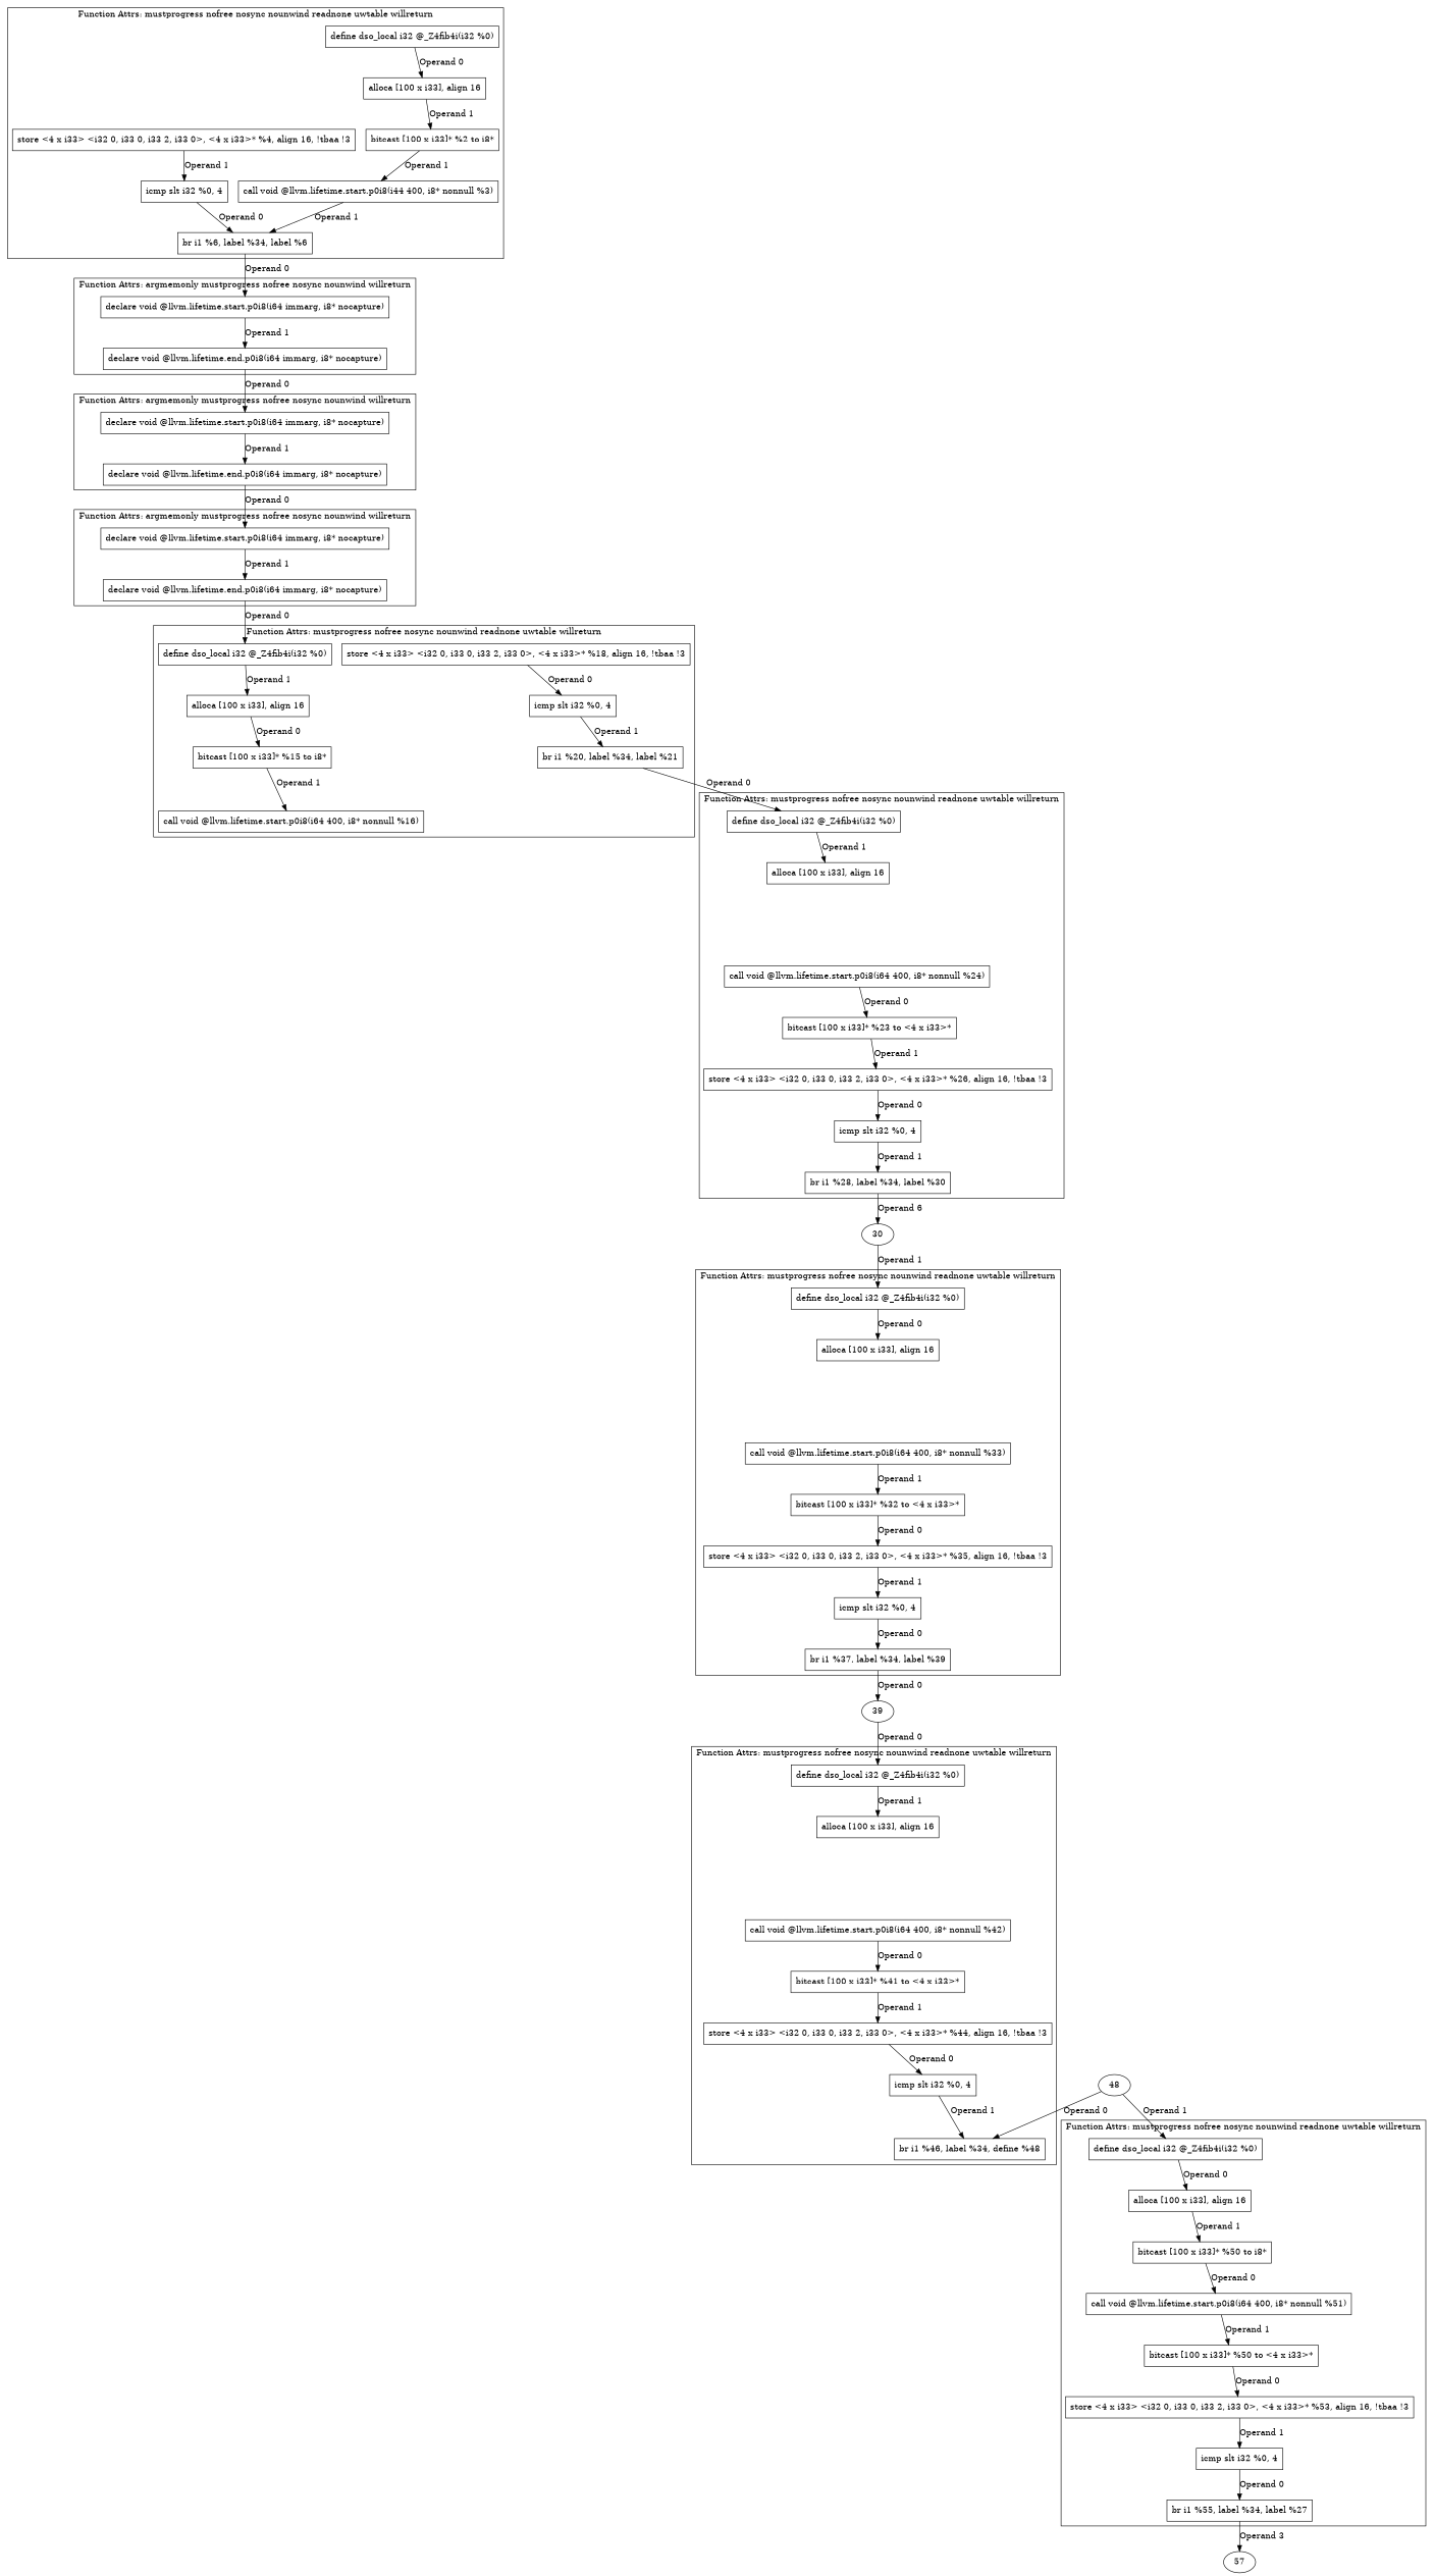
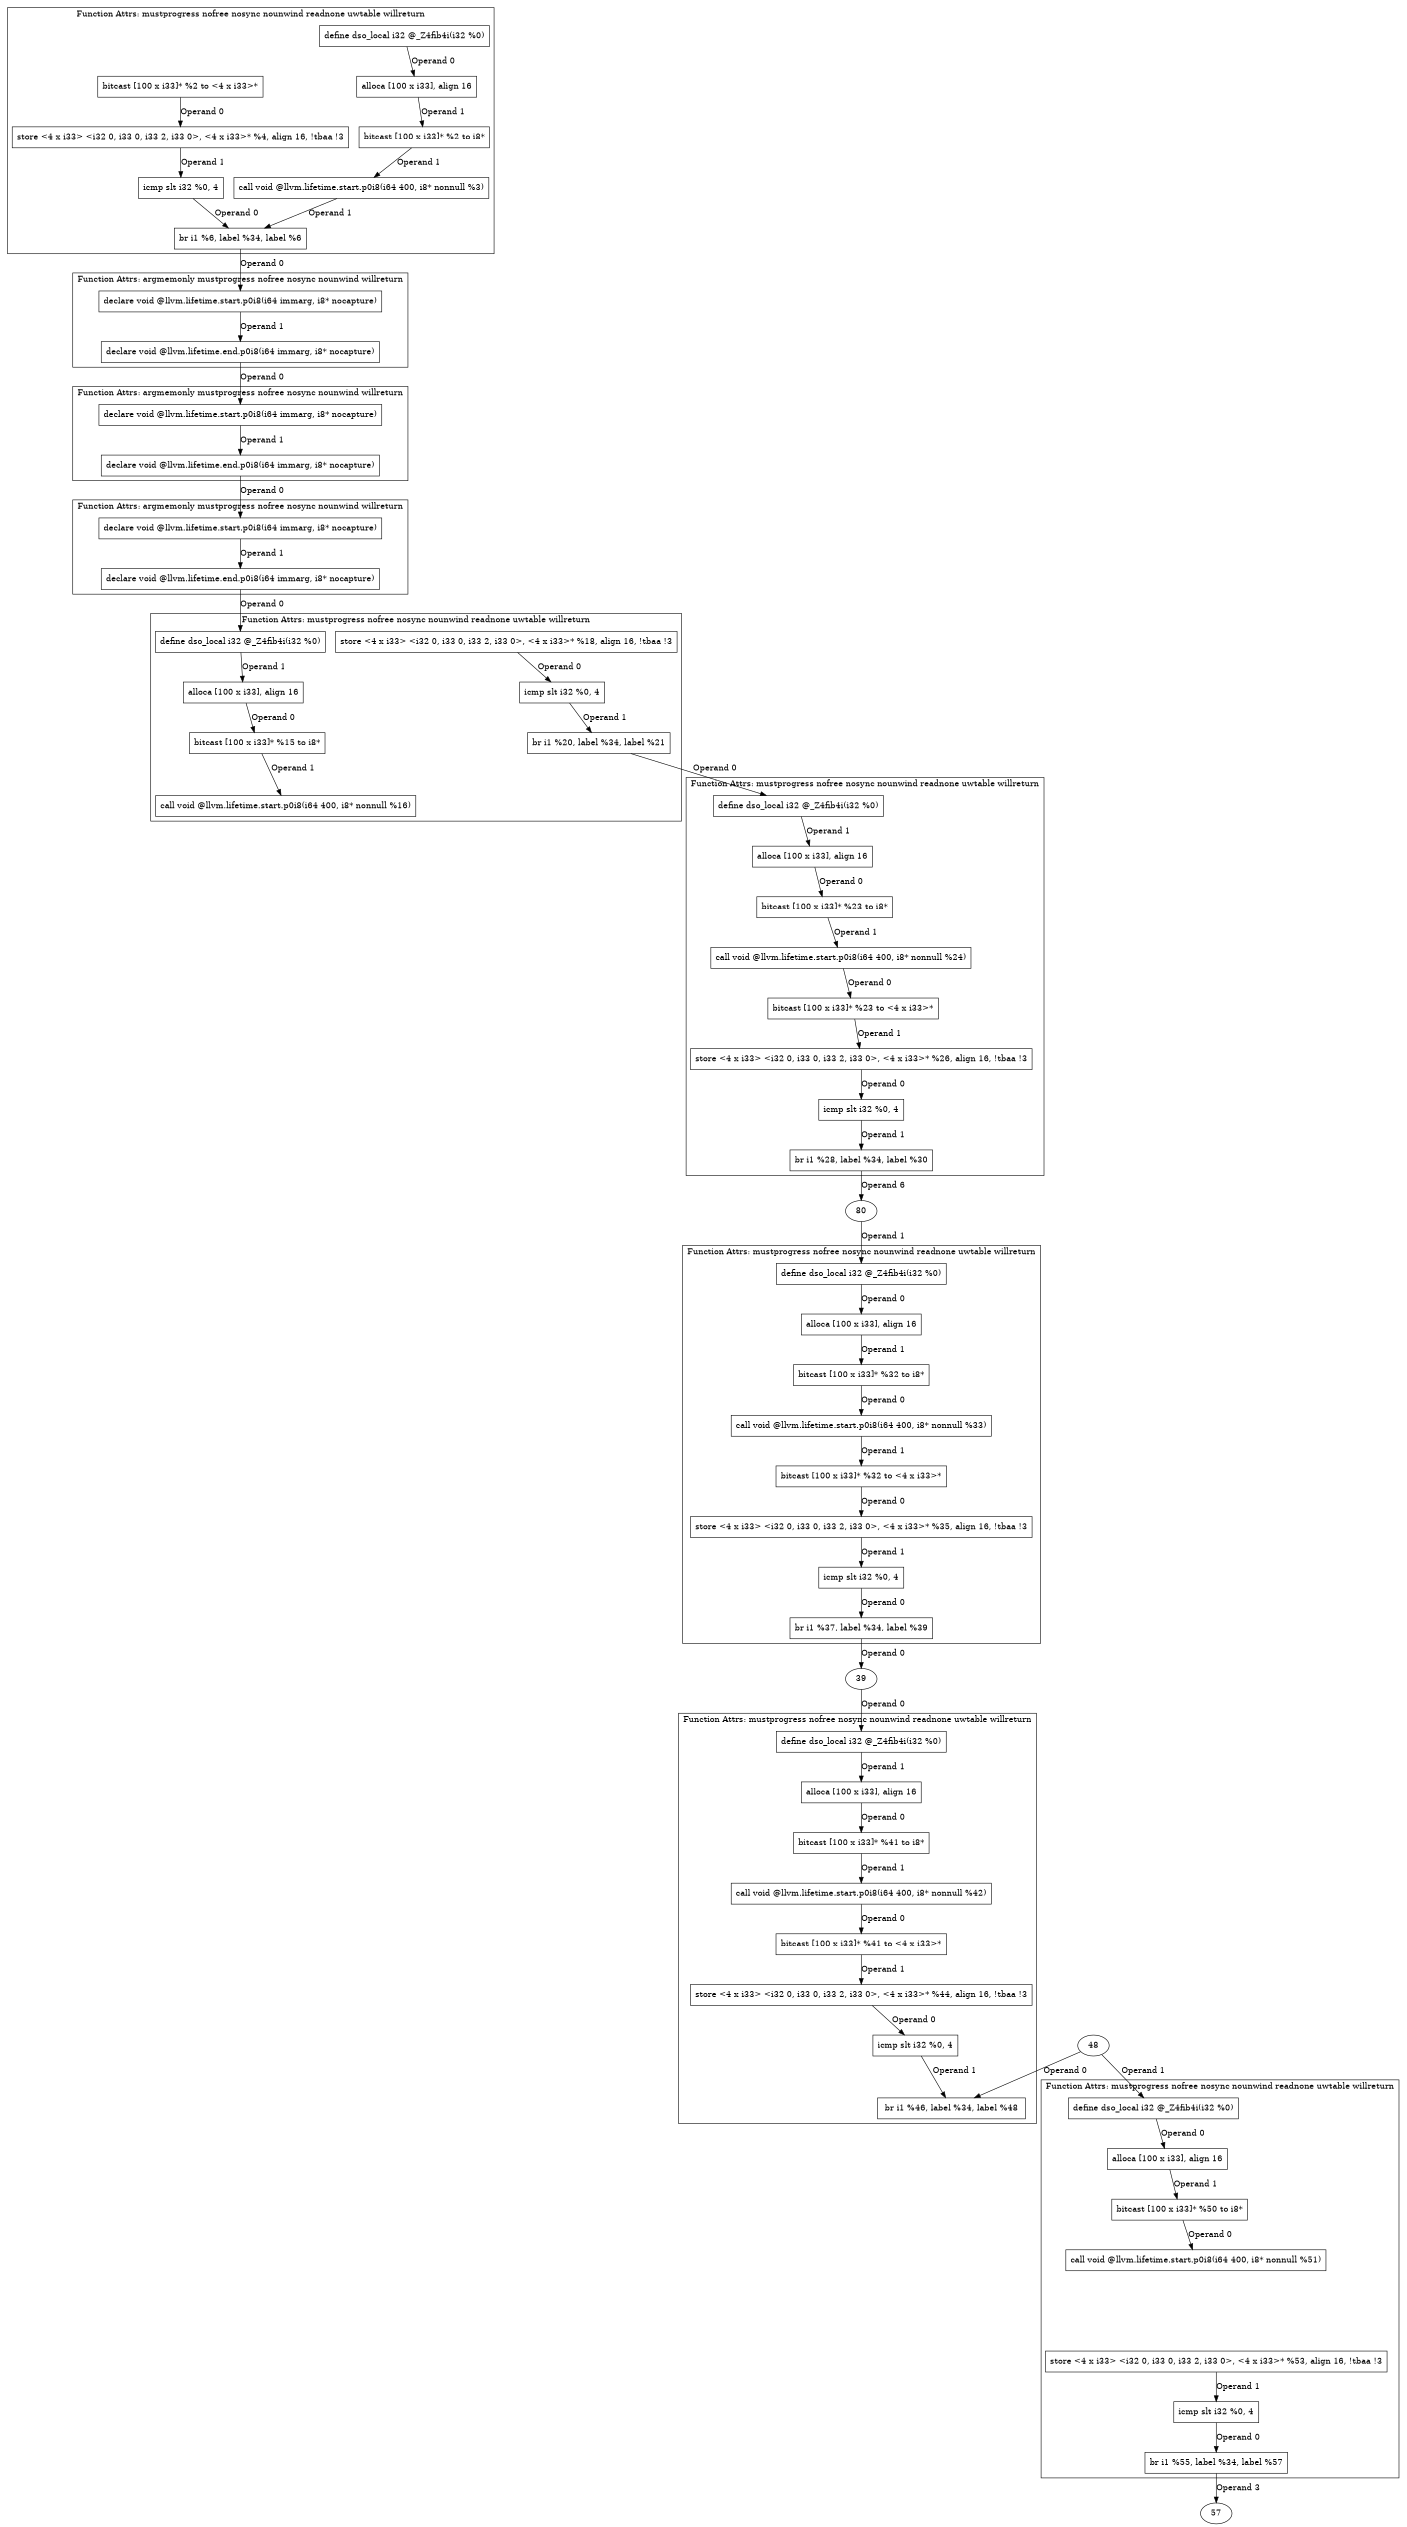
  digraph {
    rankdir=TB
    node [shape=box]
    n1 [label="define dso_local i32 @_Z4fib4i(i32 %0)"]
    n2 [label="alloca [100 x i33], align 16"]
    n3 [label="bitcast [100 x i33]* %2 to i8*"]
-   n4 [label="call void @llvm.lifetime.start.p0i8(i44 400, i8* nonnull %3)"]
+   n4 [label="call void @llvm.lifetime.start.p0i8(i64 400, i8* nonnull %3)"]
+   n5 [label="bitcast [100 x i33]* %2 to <4 x i33>*"]
    n6 [label="store <4 x i33> <i32 0, i33 0, i33 2, i33 0>, <4 x i33>* %4, align 16, !tbaa !3"]
    n7 [label="icmp slt i32 %0, 4"]
    n8 [label="br i1 %6, label %34, label %6"]
    n9 [label="declare void @llvm.lifetime.start.p0i8(i64 immarg, i8* nocapture)"]
    n10 [label="declare void @llvm.lifetime.end.p0i8(i64 immarg, i8* nocapture)"]
    n11 [label="declare void @llvm.lifetime.start.p0i8(i64 immarg, i8* nocapture)"]
    n12 [label="declare void @llvm.lifetime.end.p0i8(i64 immarg, i8* nocapture)"]
    n13 [label="declare void @llvm.lifetime.start.p0i8(i64 immarg, i8* nocapture)"]
    n14 [label="declare void @llvm.lifetime.end.p0i8(i64 immarg, i8* nocapture)"]
    n15 [label="define dso_local i32 @_Z4fib4i(i32 %0)"]
    n16 [label="alloca [100 x i33], align 16"]
    n17 [label="bitcast [100 x i33]* %15 to i8*"]
    n18 [label="call void @llvm.lifetime.start.p0i8(i64 400, i8* nonnull %16)"]
    n19 [label="store <4 x i33> <i32 0, i33 0, i33 2, i33 0>, <4 x i33>* %18, align 16, !tbaa !3"]
    n20 [label="icmp slt i32 %0, 4"]
    n21 [label="br i1 %20, label %34, label %21"]
    n22 [label="define dso_local i32 @_Z4fib4i(i32 %0)"]
    n23 [label="alloca [100 x i33], align 16"]
+   n24 [label="bitcast [100 x i33]* %23 to i8*"]
    n25 [label="call void @llvm.lifetime.start.p0i8(i64 400, i8* nonnull %24)"]
    n26 [label="bitcast [100 x i33]* %23 to <4 x i33>*"]
    n27 [label="store <4 x i33> <i32 0, i33 0, i33 2, i33 0>, <4 x i33>* %26, align 16, !tbaa !3"]
    n28 [label="icmp slt i32 %0, 4"]
    n29 [label="br i1 %28, label %34, label %30"]
    n30 [label="define dso_local i32 @_Z4fib4i(i32 %0)"]
    n31 [label="alloca [100 x i33], align 16"]
+   n32 [label="bitcast [100 x i33]* %32 to i8*"]
    n33 [label="call void @llvm.lifetime.start.p0i8(i64 400, i8* nonnull %33)"]
    n34 [label="bitcast [100 x i33]* %32 to <4 x i33>*"]
    n35 [label="store <4 x i33> <i32 0, i33 0, i33 2, i33 0>, <4 x i33>* %35, align 16, !tbaa !3"]
    n36 [label="icmp slt i32 %0, 4"]
    n37 [label="br i1 %37, label %34, label %39"]
    n38 [label="define dso_local i32 @_Z4fib4i(i32 %0)"]
    n39 [label="alloca [100 x i33], align 16"]
+   n40 [label="bitcast [100 x i33]* %41 to i8*"]
    n41 [label="call void @llvm.lifetime.start.p0i8(i64 400, i8* nonnull %42)"]
    n42 [label="bitcast [100 x i33]* %41 to <4 x i33>*"]
    n43 [label="store <4 x i33> <i32 0, i33 0, i33 2, i33 0>, <4 x i33>* %44, align 16, !tbaa !3"]
    n44 [label="icmp slt i32 %0, 4"]
-   n45 [label="br i1 %46, label %34, define %48"]
+   n45 [label="br i1 %46, label %34, label %48"]
    n46 [label="define dso_local i32 @_Z4fib4i(i32 %0)"]
    n47 [label="alloca [100 x i33], align 16"]
    n48 [label="bitcast [100 x i33]* %50 to i8*"]
    n49 [label="call void @llvm.lifetime.start.p0i8(i64 400, i8* nonnull %51)"]
-   n50 [label="bitcast [100 x i33]* %50 to <4 x i33>*"]
    n51 [label="store <4 x i33> <i32 0, i33 0, i33 2, i33 0>, <4 x i33>* %53, align 16, !tbaa !3"]
    n52 [label="icmp slt i32 %0, 4"]
-   n53 [label="br i1 %55, label %34, label %27"]
-   30 [shape=""]
+   n53 [label="br i1 %55, label %34, label %57"]
+   30 [label=80 shape=""]
    39 [shape=""]
    57 [shape=""]
    48 [shape=""]
    subgraph cluster_1 {
      label="Function Attrs: mustprogress nofree nosync nounwind readnone uwtable willreturn"
      n1
      n2
      n3
      n4
+     n5
      n6
      n7
      n8
    }
    subgraph cluster_2 {
      label="Function Attrs: argmemonly mustprogress nofree nosync nounwind willreturn"
      n9
      n10
    }
    subgraph cluster_3 {
      label="Function Attrs: argmemonly mustprogress nofree nosync nounwind willreturn"
      n11
      n12
    }
    subgraph cluster_4 {
      label="Function Attrs: argmemonly mustprogress nofree nosync nounwind willreturn"
      n13
      n14
    }
    subgraph cluster_5 {
      label="Function Attrs: mustprogress nofree nosync nounwind readnone uwtable willreturn"
      n15
      n16
      n17
      n18
      n19
      n20
      n21
    }
    subgraph cluster_6 {
      label="Function Attrs: mustprogress nofree nosync nounwind readnone uwtable willreturn"
      n22
      n23
+     n24
      n25
      n26
      n27
      n28
      n29
    }
    subgraph cluster_7 {
      label="Function Attrs: mustprogress nofree nosync nounwind readnone uwtable willreturn"
      n30
      n31
+     n32
      n33
      n34
      n35
      n36
      n37
    }
    subgraph cluster_8 {
      label="Function Attrs: mustprogress nofree nosync nounwind readnone uwtable willreturn"
      n38
      n39
+     n40
      n41
      n42
      n43
      n44
      n45
    }
    subgraph cluster_9 {
      label="Function Attrs: mustprogress nofree nosync nounwind readnone uwtable willreturn"
      n46
      n47
      n48
      n49
-     n50
      n51
      n52
      n53
    }
    n1 -> n2 [label="Operand 0"]
    n2 -> n3 [label="Operand 1"]
    n3 -> n4 [label="Operand 1"]
    n4 -> n8 [label="Operand 1"]
+   n5 -> n6 [label="Operand 0"]
    n6 -> n7 [label="Operand 1"]
    n7 -> n8 [label="Operand 0"]
    n8 -> n9 [label="Operand 0"]
    n9 -> n10 [label="Operand 1"]
    n10 -> n11 [label="Operand 0"]
    n11 -> n12 [label="Operand 1"]
    n12 -> n13 [label="Operand 0"]
    n13 -> n14 [label="Operand 1"]
    n14 -> n15 [label="Operand 0"]
    n15 -> n16 [label="Operand 1"]
    n16 -> n17 [label="Operand 0"]
    n17 -> n18 [label="Operand 1"]
    n19 -> n20 [label="Operand 0"]
    n20 -> n21 [label="Operand 1"]
    n21 -> n22 [label="Operand 0"]
    n22 -> n23 [label="Operand 1"]
+   n23 -> n24 [label="Operand 0"]
+   n24 -> n25 [label="Operand 1"]
    n25 -> n26 [label="Operand 0"]
    n26 -> n27 [label="Operand 1"]
    n27 -> n28 [label="Operand 0"]
    n28 -> n29 [label="Operand 1"]
    n29 -> 30 [label="Operand 6"]
    n30 -> n31 [label="Operand 0"]
+   n31 -> n32 [label="Operand 1"]
+   n32 -> n33 [label="Operand 0"]
    n33 -> n34 [label="Operand 1"]
    n34 -> n35 [label="Operand 0"]
    n35 -> n36 [label="Operand 1"]
    n36 -> n37 [label="Operand 0"]
    n37 -> 39 [label="Operand 0"]
    n38 -> n39 [label="Operand 1"]
+   n39 -> n40 [label="Operand 0"]
+   n40 -> n41 [label="Operand 1"]
    n41 -> n42 [label="Operand 0"]
    n42 -> n43 [label="Operand 1"]
    n43 -> n44 [label="Operand 0"]
    n44 -> n45 [label="Operand 1"]
    n46 -> n47 [label="Operand 0"]
    n47 -> n48 [label="Operand 1"]
    n48 -> n49 [label="Operand 0"]
-   n49 -> n50 [label="Operand 1"]
-   n50 -> n51 [label="Operand 0"]
    n51 -> n52 [label="Operand 1"]
    n52 -> n53 [label="Operand 0"]
    n53 -> 57 [label="Operand 3"]
    30 -> n30 [label="Operand 1"]
    39 -> n38 [label="Operand 0"]
    48 -> n45 [label="Operand 0"]
    48 -> n46 [label="Operand 1"]
  }
